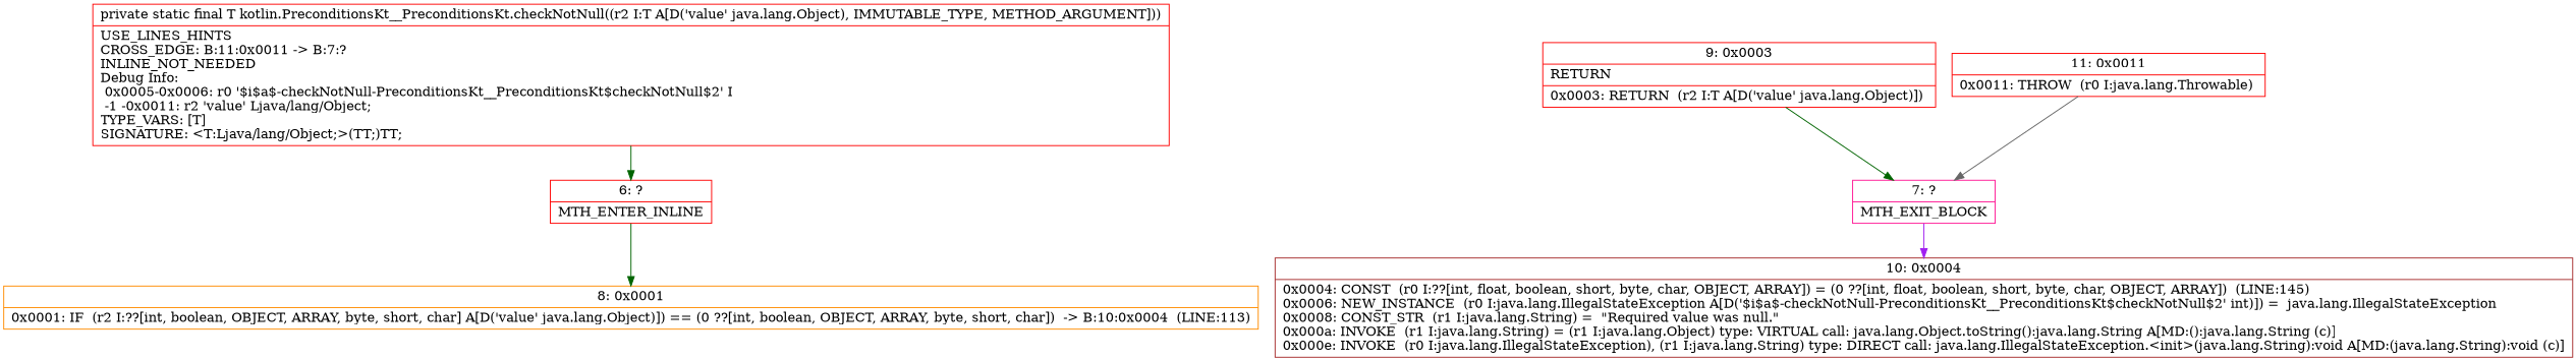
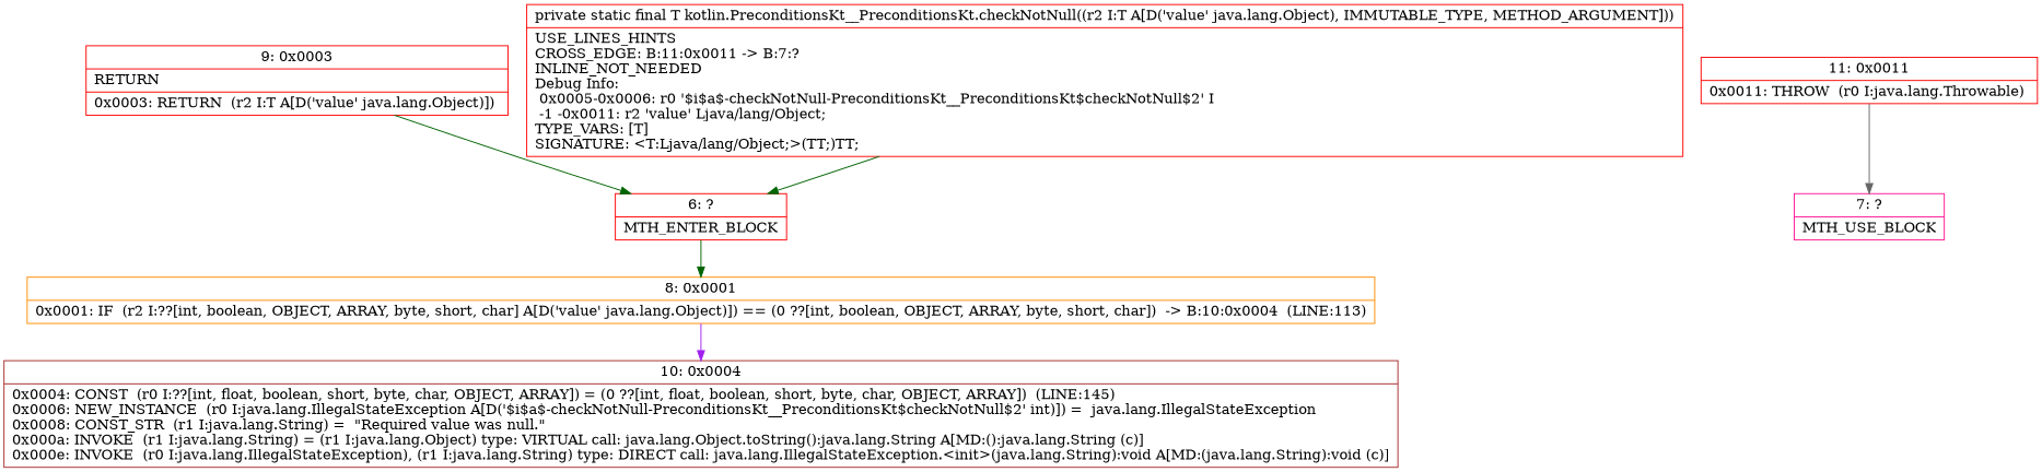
  digraph {
    node [color=red shape=record]
    edge [color=darkgreen]
-   n1 [label="{6\:\ ?|MTH_ENTER_INLINE\l}"]
+   n1 [label="{6\:\ ?|MTH_ENTER_BLOCK\l}"]
    n2 [color=darkorange label="{8\:\ 0x0001|0x0001: IF  (r2 I:??[int, boolean, OBJECT, ARRAY, byte, short, char] A[D('value' java.lang.Object)]) == (0 ??[int, boolean, OBJECT, ARRAY, byte, short, char])  \-\> B:10:0x0004  (LINE:113)\l}"]
    n3 [color=brown label="{10\:\ 0x0004|0x0004: CONST  (r0 I:??[int, float, boolean, short, byte, char, OBJECT, ARRAY]) = (0 ??[int, float, boolean, short, byte, char, OBJECT, ARRAY])  (LINE:145)\l0x0006: NEW_INSTANCE  (r0 I:java.lang.IllegalStateException A[D('$i$a$\-checkNotNull\-PreconditionsKt__PreconditionsKt$checkNotNull$2' int)]) =  java.lang.IllegalStateException \l0x0008: CONST_STR  (r1 I:java.lang.String) =  \"Required value was null.\" \l0x000a: INVOKE  (r1 I:java.lang.String) = (r1 I:java.lang.Object) type: VIRTUAL call: java.lang.Object.toString():java.lang.String A[MD:():java.lang.String (c)]\l0x000e: INVOKE  (r0 I:java.lang.IllegalStateException), (r1 I:java.lang.String) type: DIRECT call: java.lang.IllegalStateException.\<init\>(java.lang.String):void A[MD:(java.lang.String):void (c)]\l}"]
    n4 [label="{9\:\ 0x0003|RETURN\l|0x0003: RETURN  (r2 I:T A[D('value' java.lang.Object)]) \l}"]
-   n5 [color=deeppink label="{7\:\ ?|MTH_EXIT_BLOCK\l}"]
+   n5 [color=deeppink label="{7\:\ ?|MTH_USE_BLOCK\l}"]
    n6 [label="{11\:\ 0x0011|0x0011: THROW  (r0 I:java.lang.Throwable) \l}"]
    n7 [label="{private static final T kotlin.PreconditionsKt__PreconditionsKt.checkNotNull((r2 I:T A[D('value' java.lang.Object), IMMUTABLE_TYPE, METHOD_ARGUMENT]))  | USE_LINES_HINTS\lCROSS_EDGE: B:11:0x0011 \-\> B:7:?\lINLINE_NOT_NEEDED\lDebug Info:\l  0x0005\-0x0006: r0 '$i$a$\-checkNotNull\-PreconditionsKt__PreconditionsKt$checkNotNull$2' I\l  \-1 \-0x0011: r2 'value' Ljava\/lang\/Object;\lTYPE_VARS: [T]\lSIGNATURE: \<T:Ljava\/lang\/Object;\>(TT;)TT;\l}"]
    n1 -> n2
-   n5 -> n3 [color=purple]
-   n4 -> n5
+   n2 -> n3 [color=purple]
+   n4 -> n1
    n6 -> n5 [color=gray40]
    n7 -> n1
  }
